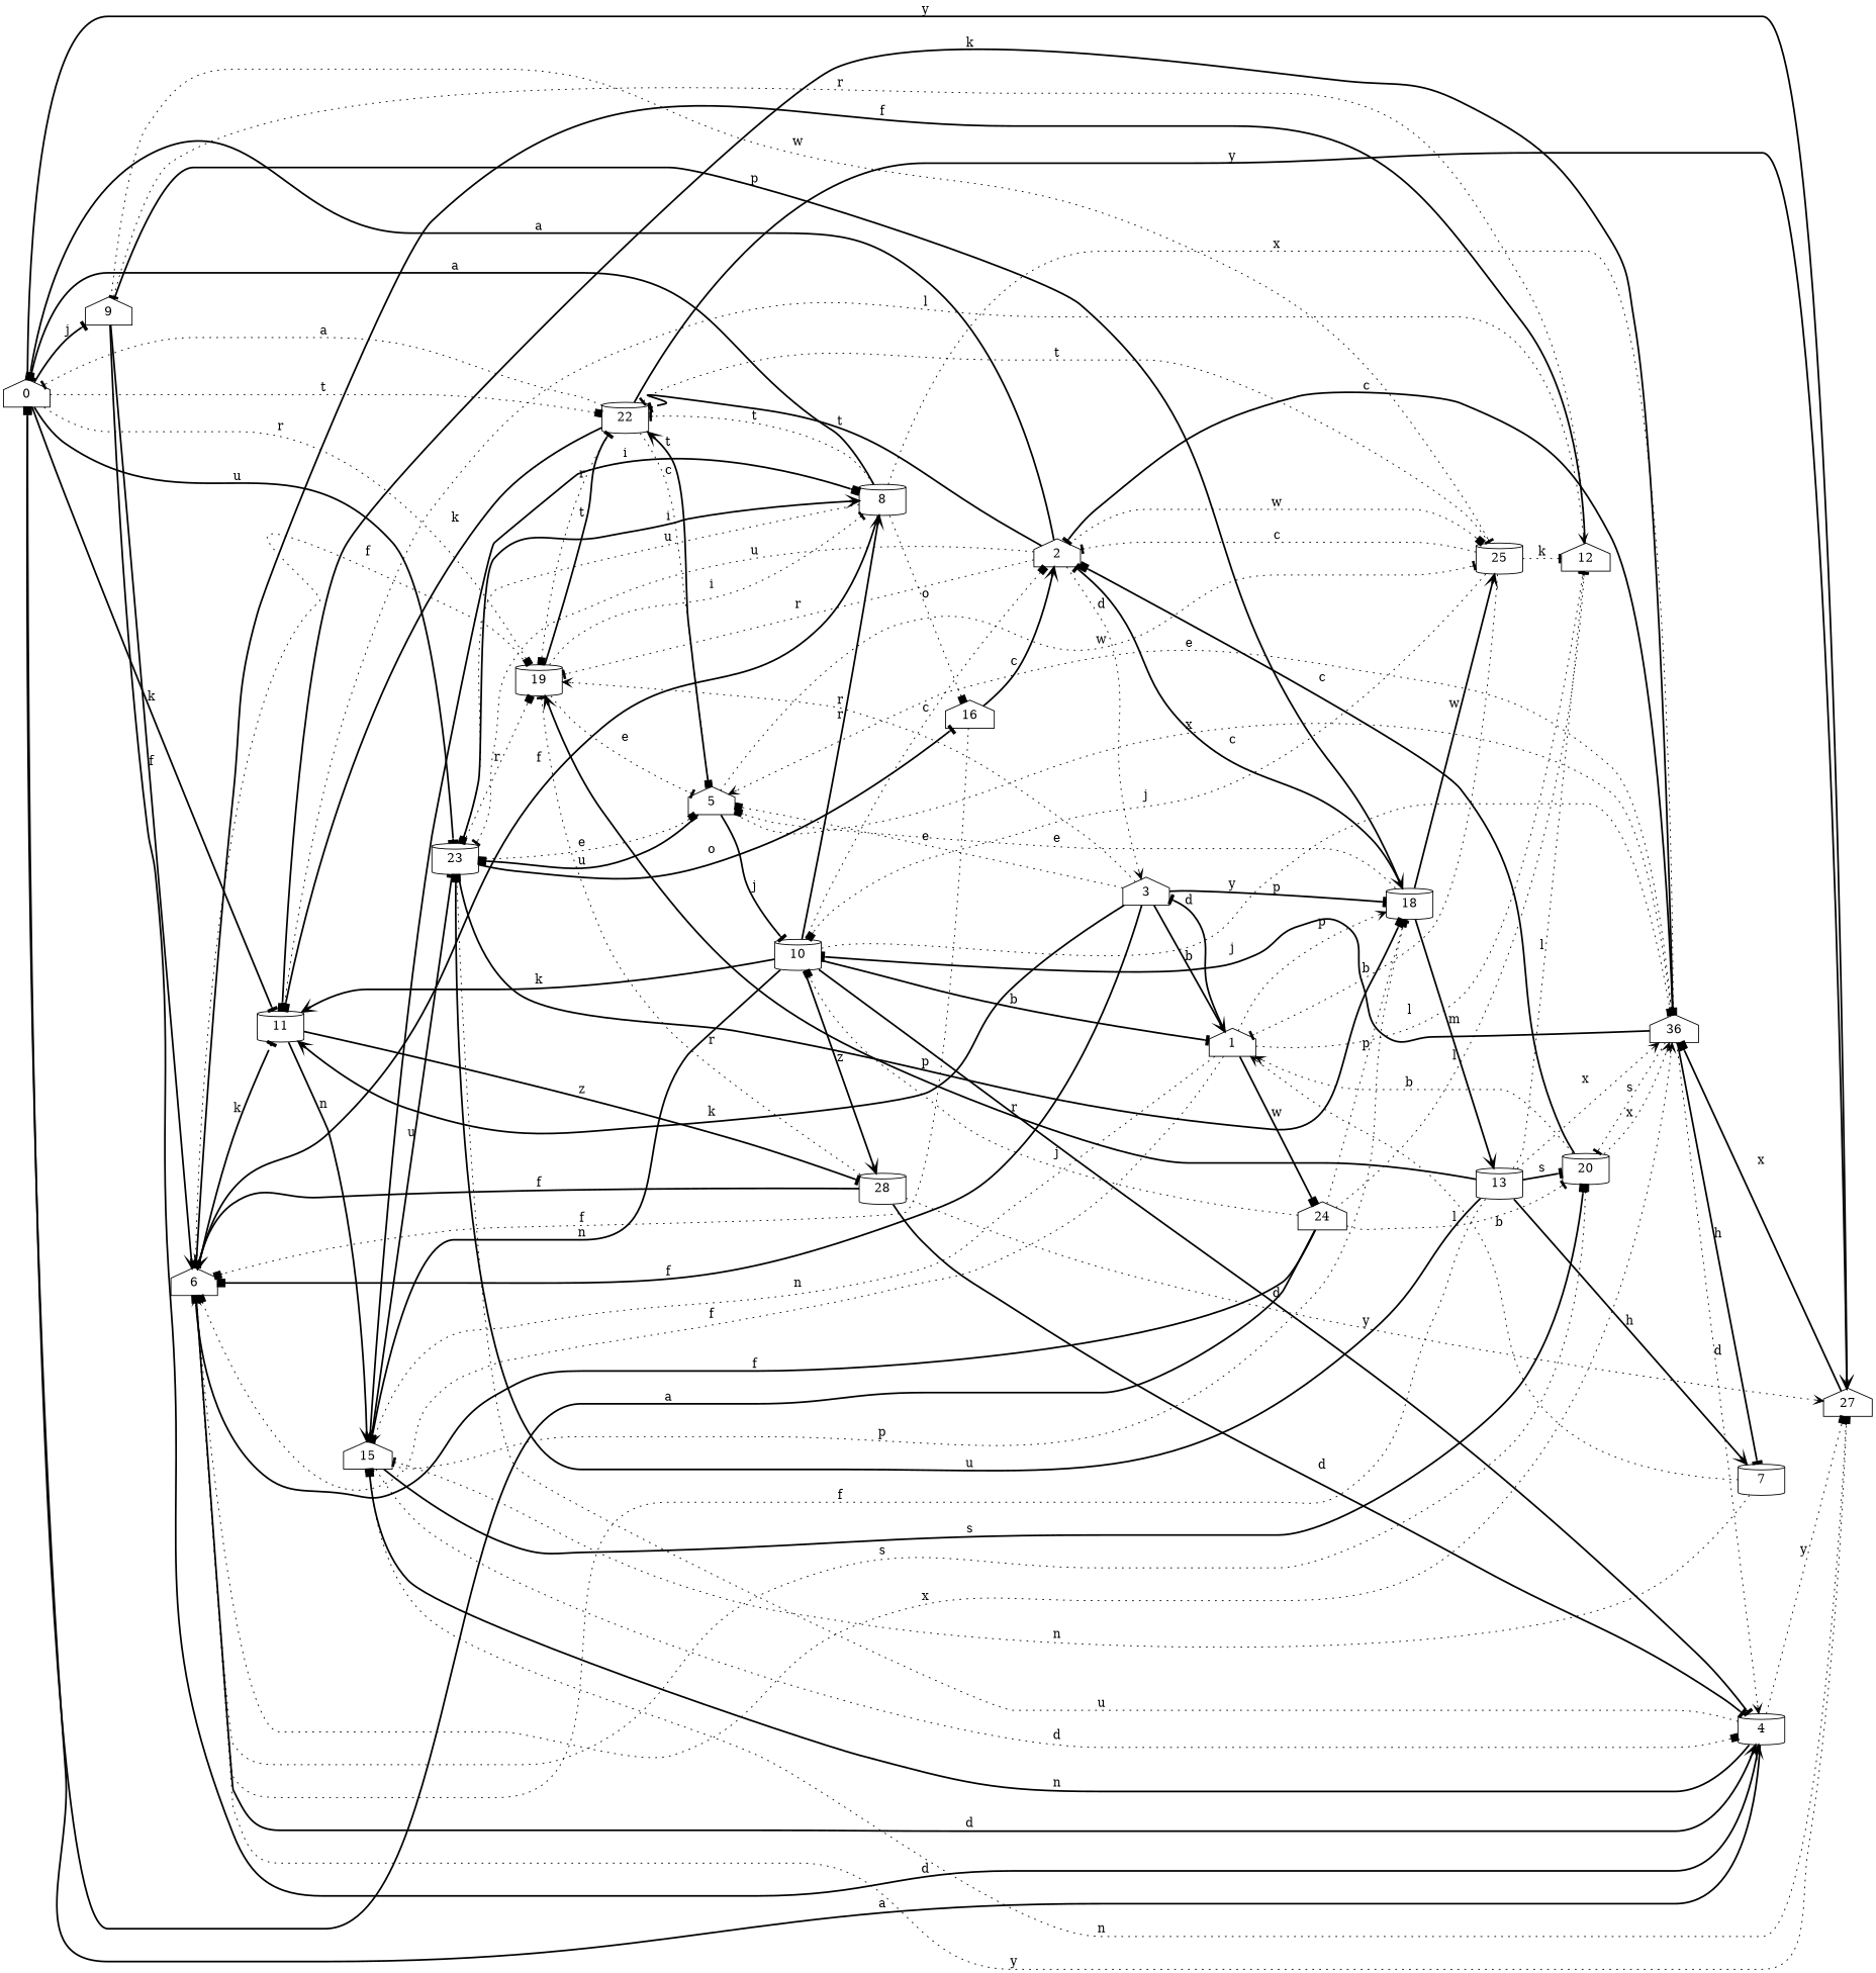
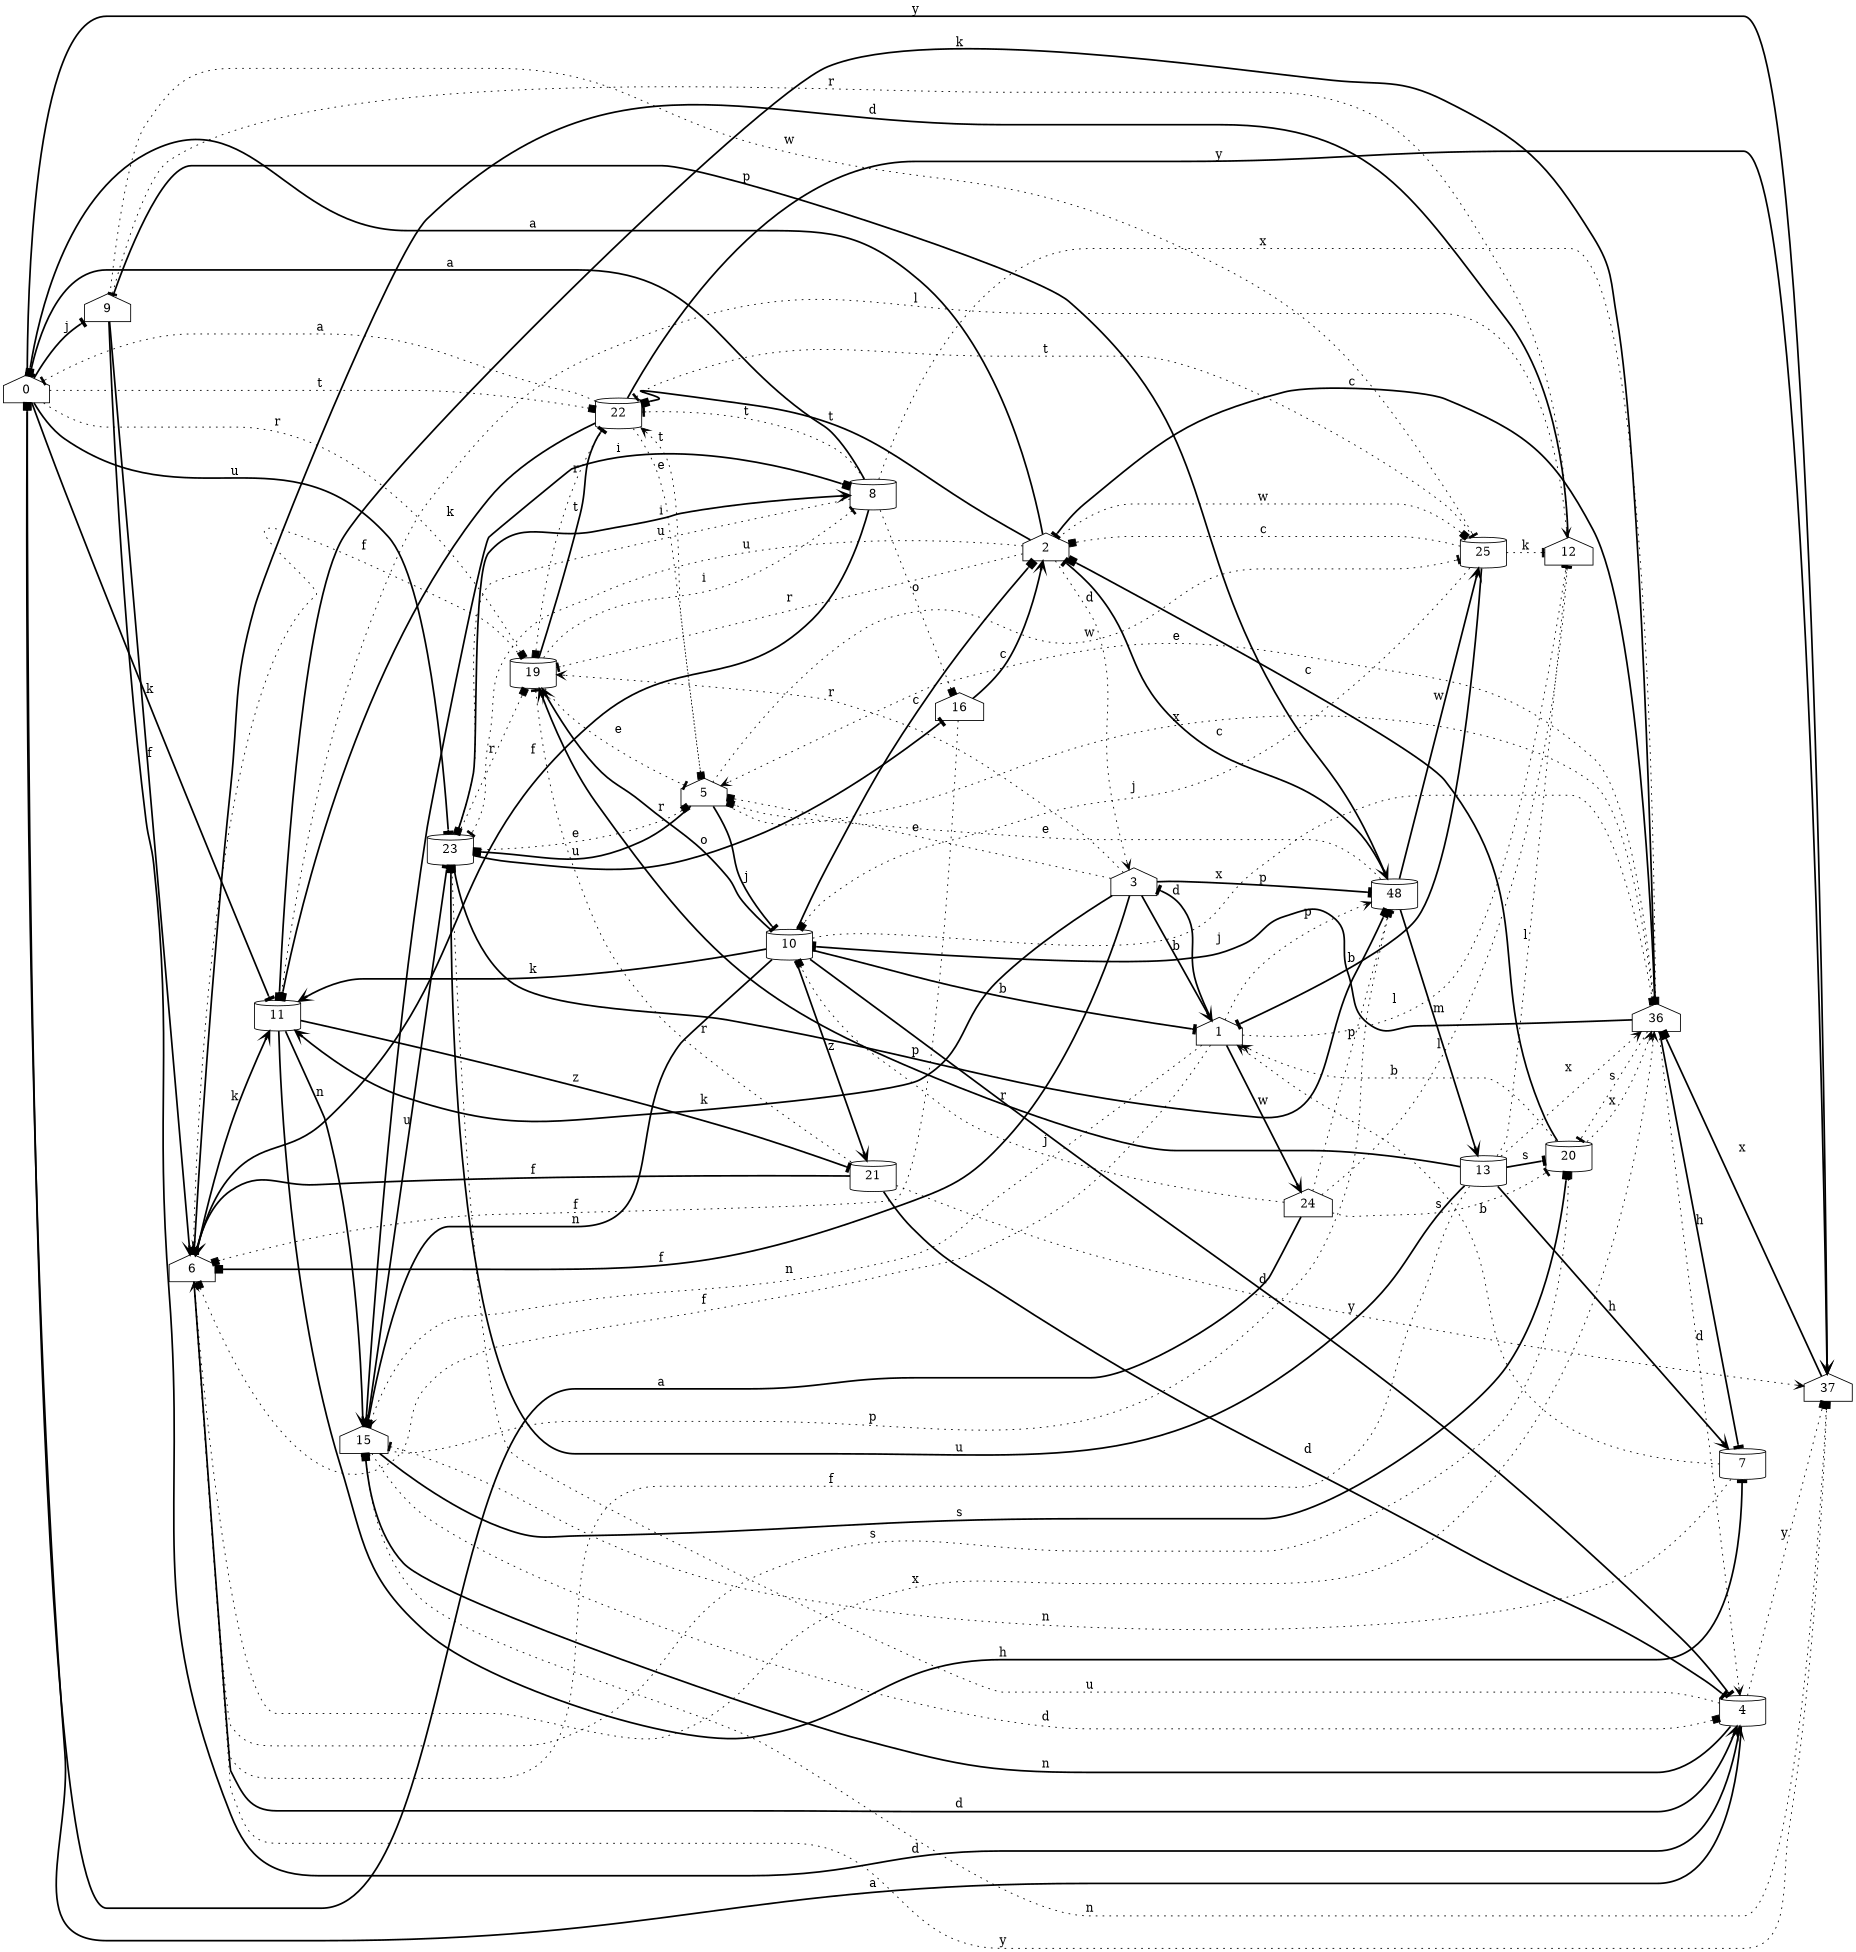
  strict digraph {
    rankdir=LR
    node [shape=house]
    edge [arrowhead=box style=bold]
    0
    9
    11 [shape=cylinder]
    19 [shape=cylinder]
    22 [shape=cylinder]
    23 [shape=cylinder]
-   27
+   27 [label=37]
    6
-   18 [shape=cylinder]
+   18 [shape=cylinder label=48]
    25 [shape=cylinder]
    4 [shape=cylinder]
    12
    15
    7 [shape=cylinder]
-   28 [shape=cylinder]
+   28 [shape=cylinder label=21]
    5
    8 [shape=cylinder]
    16
    n19 [label=36]
    1
    3
    24
    20 [shape=cylinder]
    2
    13 [shape=cylinder]
    10 [shape=cylinder]
    0 -> 9 [arrowhead=tee label=j]
    0 -> 11 [arrowhead=tee label=k]
    0 -> 19 [label=r style=dotted]
    0 -> 22 [label=t style=dotted]
    0 -> 23 [arrowhead=tee label=u]
    0 -> 27 [arrowhead=vee label=y]
    9 -> 6 [arrowhead=vee label=f]
    9 -> 18 [arrowhead=vee label=p]
    9 -> 25 [arrowhead=tee label=w style=dotted]
    9 -> 4 [arrowhead=vee label=d]
    11 -> 12 [arrowhead=vee label=l style=dotted]
    11 -> 15 [arrowhead=vee label=n]
+   11 -> 7 [arrowhead=tee label=h]
    11 -> 28 [arrowhead=tee label=z]
    19 -> 22 [arrowhead=tee label=t]
    19 -> 6 [label=f style=dotted]
    19 -> 5 [arrowhead=tee label=e style=dotted]
    19 -> 8 [arrowhead=tee label=i style=dotted]
    22 -> 0 [arrowhead=tee label=a style=dotted]
    22 -> 11 [label=k]
    22 -> 19 [label=r style=dotted]
    22 -> 27 [arrowhead=vee label=y]
-   22 -> 5 [label=c style=dotted]
+   22 -> 5 [label=e style=dotted]
    23 -> 19 [label=r style=dotted]
    23 -> 18 [label=p]
    23 -> 5 [label=e style=dotted]
    23 -> 8 [arrowhead=vee label=i]
    23 -> 16 [arrowhead=tee label=o]
    27 -> 15 [arrowhead=tee label=n style=dotted]
    27 -> n19 [label=x]
-   6 -> 11 [arrowhead=tee label=k]
+   6 -> 11 [arrowhead=vee label=k]
    6 -> 27 [label=y style=dotted]
    6 -> 4 [arrowhead=vee label=d]
    6 -> n19 [arrowhead=vee label=x style=dotted]
    6 -> 20 [label=s style=dotted]
    18 -> 25 [arrowhead=vee label=w]
    18 -> 5 [label=e style=dotted]
    18 -> 2 [arrowhead=tee label=c]
    18 -> 13 [arrowhead=vee label=m]
    25 -> 22 [arrowhead=tee label=t style=dotted]
    25 -> 12 [arrowhead=tee label=k style=dotted]
-   25 -> 1 [arrowhead=tee label=b style=dotted]
-   25 -> 2 [arrowhead=tee label=c style=dotted]
+   25 -> 1 [arrowhead=tee label=b]
+   25 -> 2 [label=c style=dotted]
    25 -> 10 [label=j style=dotted]
    4 -> 0 [label=a]
    4 -> 23 [label=u style=dotted]
    4 -> 27 [label=y style=dotted]
    4 -> 15 [label=n]
    12 -> 9 [arrowhead=tee label=r style=dotted]
-   12 -> 6 [arrowhead=tee label=f]
+   12 -> 6 [arrowhead=tee label=d]
    15 -> 23 [arrowhead=tee label=u]
    15 -> 18 [arrowhead=tee label=p style=dotted]
    15 -> 4 [label=d style=dotted]
    15 -> 8 [label=i]
    15 -> 20 [label=s]
    7 -> 15 [arrowhead=tee label=n style=dotted]
    7 -> 1 [arrowhead=vee label=b style=dotted]
    28 -> 19 [arrowhead=tee label=r style=dotted]
    28 -> 27 [arrowhead=vee label=y style=dotted]
    28 -> 6 [arrowhead=vee label=f]
    28 -> 4 [arrowhead=tee label=d]
-   5 -> 22 [arrowhead=vee label=t]
+   5 -> 22 [arrowhead=vee label=t style=dotted]
    5 -> 23 [label=u]
    5 -> 25 [arrowhead=tee label=w style=dotted]
    5 -> n19 [arrowhead=tee label=x style=dotted]
    5 -> 10 [arrowhead=tee label=j]
    8 -> 0 [arrowhead=tee label=a]
    8 -> 22 [arrowhead=tee label=t style=dotted]
    8 -> 23 [label=u style=dotted]
    8 -> 6 [arrowhead=vee label=f]
    8 -> 16 [label=o style=dotted]
    8 -> n19 [label=x style=dotted]
    16 -> 6 [label=f style=dotted]
    16 -> 2 [arrowhead=vee label=c]
    n19 -> 11 [label=k]
    n19 -> 4 [arrowhead=vee label=d style=dotted]
    n19 -> 7 [arrowhead=tee label=h]
    n19 -> 5 [arrowhead=vee label=e style=dotted]
    n19 -> 20 [arrowhead=tee label=s style=dotted]
    n19 -> 2 [arrowhead=tee label=c]
    n19 -> 10 [arrowhead=tee label=j]
    1 -> 6 [label=f style=dotted]
    1 -> 18 [arrowhead=vee label=p style=dotted]
    1 -> 12 [arrowhead=tee label=l style=dotted]
    1 -> 15 [arrowhead=vee label=n style=dotted]
    1 -> 3 [arrowhead=tee label=d]
-   1 -> 24 [label=w]
+   1 -> 24 [arrowhead=vee label=w]
    3 -> 11 [arrowhead=vee label=k]
    3 -> 19 [arrowhead=vee label=r style=dotted]
    3 -> 6 [label=f]
    3 -> 18 [arrowhead=tee label=p]
    3 -> 5 [label=e style=dotted]
    3 -> 1 [arrowhead=vee label=b]
    24 -> 0 [label=a]
-   24 -> 6 [label=f]
    24 -> 18 [label=p style=dotted]
    24 -> 12 [arrowhead=tee label=l style=dotted]
-   24 -> 20 [arrowhead=tee label=l style=dotted]
+   24 -> 20 [arrowhead=tee label=s style=dotted]
    24 -> 10 [label=j style=dotted]
    20 -> n19 [arrowhead=vee label=x style=dotted]
    20 -> 1 [arrowhead=vee label=b style=dotted]
    20 -> 2 [label=c]
    2 -> 0 [label=a]
    2 -> 19 [arrowhead=tee label=r style=dotted]
-   2 -> 22 [arrowhead=tee label=t]
+   2 -> 22 [label=t]
    2 -> 23 [arrowhead=tee label=u style=dotted]
    2 -> 25 [label=w style=dotted]
    2 -> 3 [arrowhead=vee label=d style=dotted]
    13 -> 19 [arrowhead=vee label=r]
    13 -> 23 [label=u]
    13 -> 6 [arrowhead=vee label=f style=dotted]
    13 -> 12 [arrowhead=tee label=l style=dotted]
    13 -> 7 [arrowhead=vee label=h]
    13 -> n19 [arrowhead=vee label=x style=dotted]
    13 -> 20 [arrowhead=tee label=s]
    10 -> 11 [arrowhead=vee label=k]
-   10 -> 8 [arrowhead=vee label=r]
+   10 -> 19 [arrowhead=vee label=r]
    10 -> 4 [arrowhead=tee label=d]
    10 -> 15 [label=n]
    10 -> 28 [arrowhead=vee label=z]
-   10 -> n19 [label=y style=dotted]
+   10 -> n19 [label=x style=dotted]
    10 -> 1 [arrowhead=tee label=b]
-   10 -> 2 [label=c style=dotted]
+   10 -> 2 [label=c]
  }
